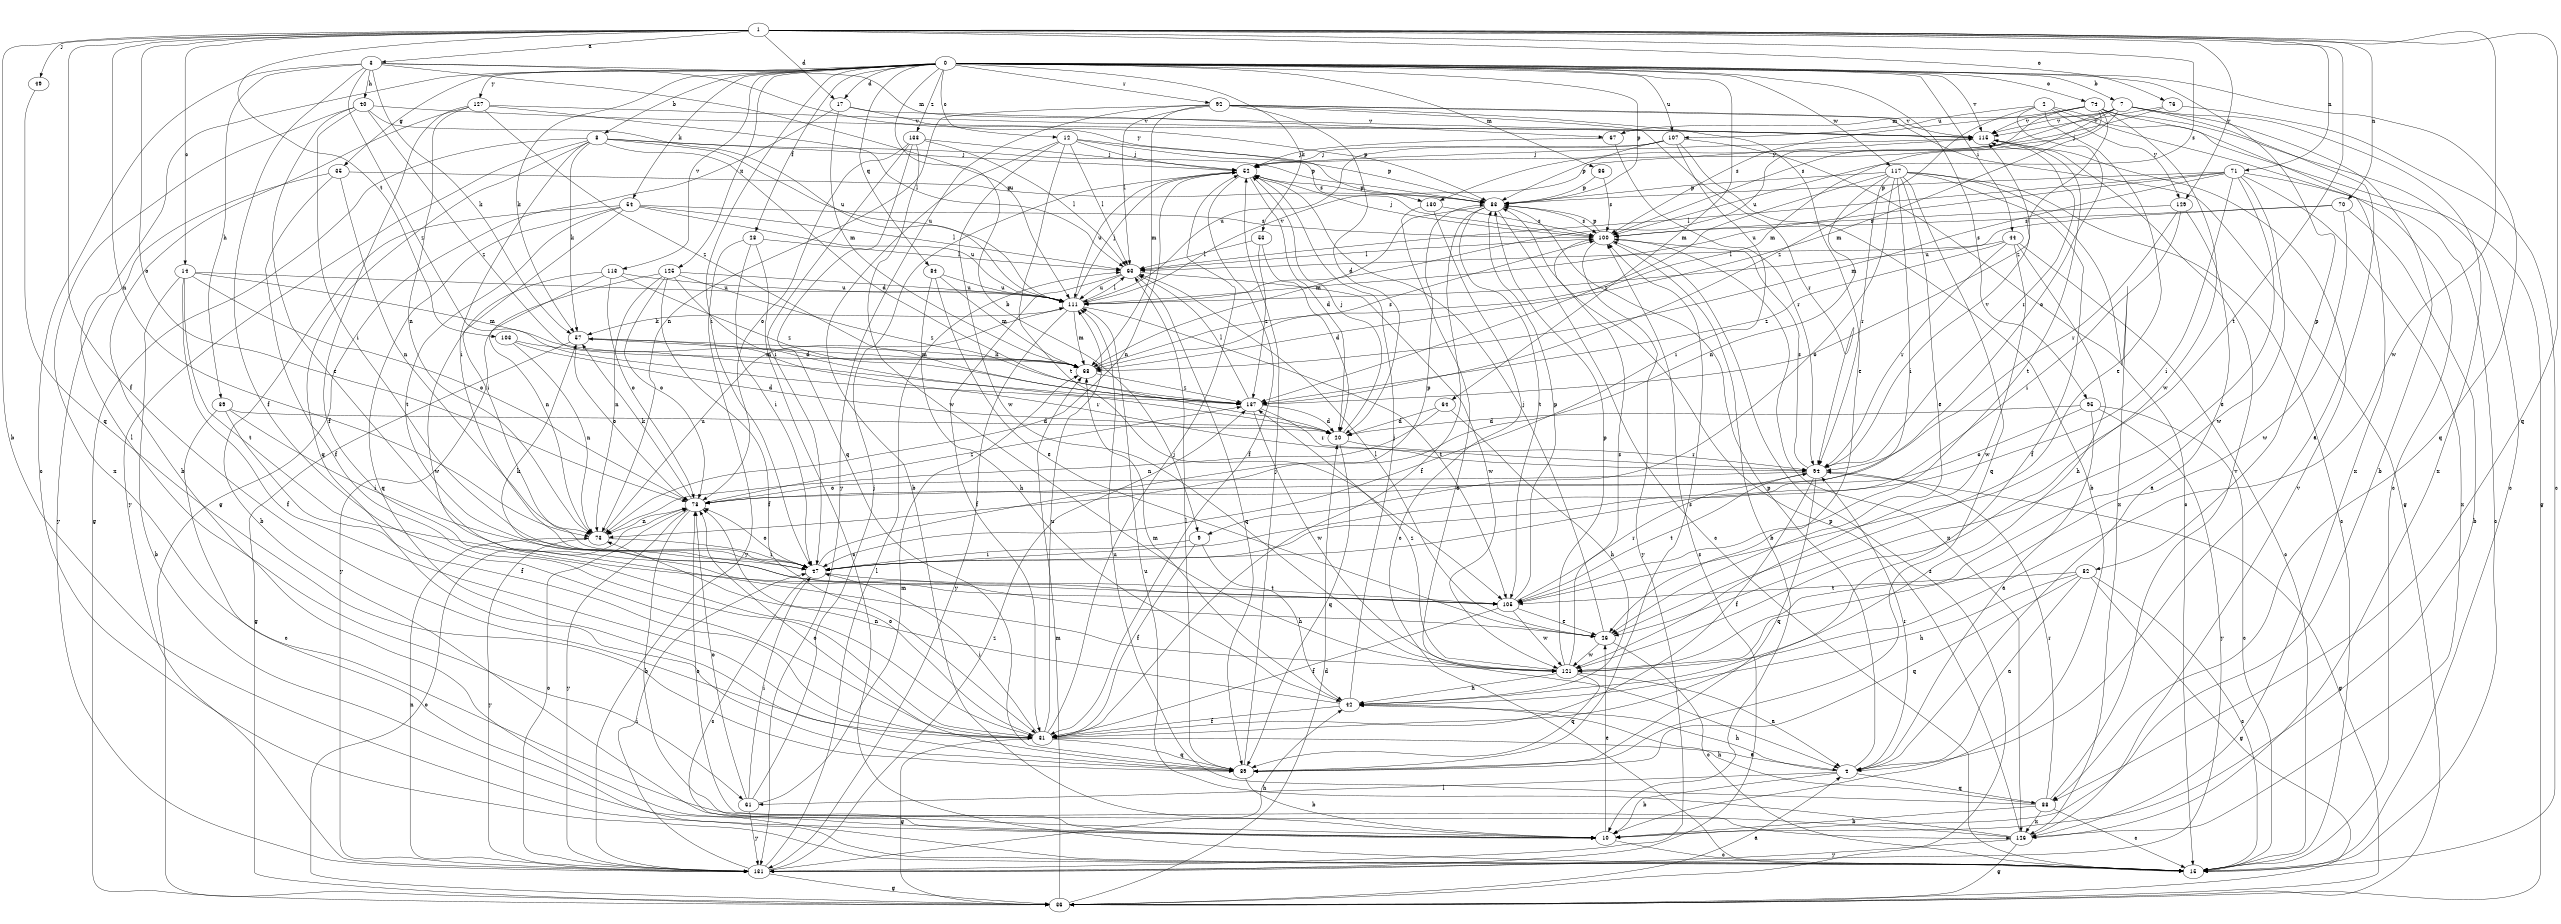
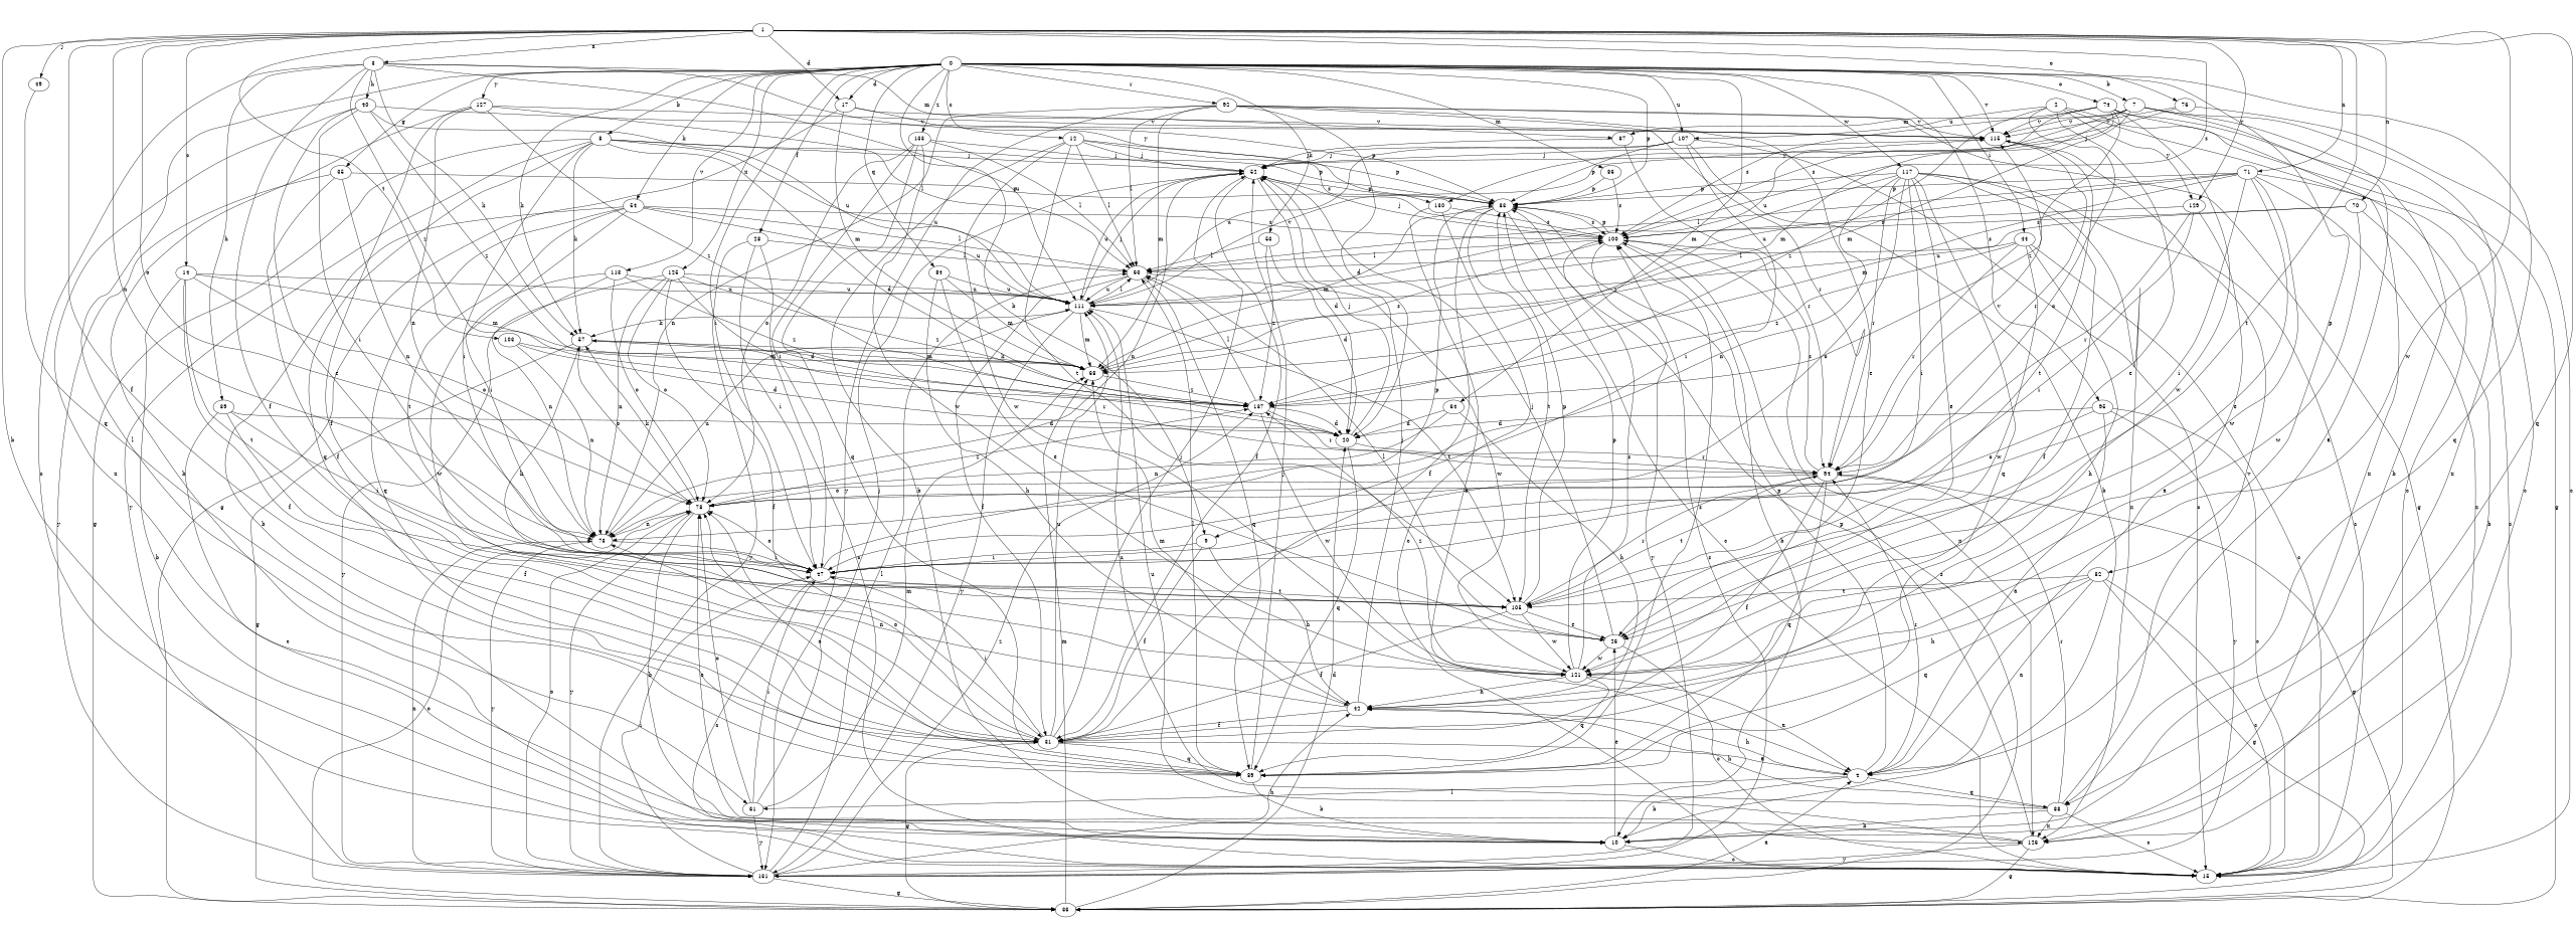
  strict digraph {
    0
    7
    8
    9
    12
    17
    28
    35
    44
    47
    53
    54
    57
    61
    64
    n16 [label=86]
    74
    82
    83
    84
    88
    92
    95
    107
    113
    115
    117
    125
    127
    133
    10
    100
    67
    130
    4
    68
    126
    36
    111
    20
    52
    89
    131
    31
    42
    105
    121
    63
    15
    73
    137
    94
    78
    26
    1
    3
    14
    49
    70
    71
    76
    103
    129
    39
    40
    2
    0 -> 7 [label=b]
    0 -> 8 [label=b]
    0 -> 9 [label=b]
    0 -> 12 [label=c]
    0 -> 17 [label=d]
    0 -> 28 [label=f]
    0 -> 35 [label=g]
    0 -> 44 [label=i]
    0 -> 47 [label=i]
    0 -> 53 [label=k]
    0 -> 54 [label=k]
    0 -> 57 [label=k]
    0 -> 61 [label=l]
    0 -> 64 [label=m]
    0 -> n16 [label=m]
    0 -> 74 [label=o]
    0 -> 82 [label=p]
    0 -> 83 [label=p]
    0 -> 84 [label=q]
    0 -> 88 [label=q]
    0 -> 92 [label=r]
    0 -> 95 [label=s]
    0 -> 107 [label=u]
    0 -> 113 [label=v]
    0 -> 115 [label=v]
    0 -> 117 [label=w]
    0 -> 125 [label=x]
    0 -> 127 [label=y]
    0 -> 133 [label=z]
    7 -> 115 [label=v]
    7 -> 10 [label=b]
    7 -> 100 [label=s]
    7 -> 67 [label=m]
    7 -> 130 [label=y]
    7 -> 4 [label=a]
    7 -> 68 [label=m]
    7 -> 126 [label=x]
    8 -> 47 [label=i]
    8 -> 57 [label=k]
    8 -> 83 [label=p]
    8 -> 36 [label=g]
    8 -> 111 [label=u]
    8 -> 20 [label=d]
    8 -> 52 [label=j]
    8 -> 89 [label=q]
    8 -> 131 [label=y]
    9 -> 47 [label=i]
    9 -> 31 [label=f]
    9 -> 42 [label=h]
    12 -> 83 [label=p]
    12 -> 10 [label=b]
    12 -> 100 [label=s]
    12 -> 52 [label=j]
    12 -> 105 [label=t]
    12 -> 121 [label=w]
    12 -> 63 [label=l]
    17 -> 83 [label=p]
    17 -> 115 [label=v]
    17 -> 68 [label=m]
    17 -> 36 [label=g]
    28 -> 47 [label=i]
    28 -> 131 [label=y]
    28 -> 63 [label=l]
    28 -> 15 [label=c]
    35 -> 83 [label=p]
    35 -> 131 [label=y]
    35 -> 31 [label=f]
    35 -> 73 [label=n]
    44 -> 42 [label=h]
    44 -> 121 [label=w]
    44 -> 63 [label=l]
    44 -> 15 [label=c]
    44 -> 137 [label=z]
    44 -> 94 [label=r]
    47 -> 83 [label=p]
    47 -> 105 [label=t]
    47 -> 15 [label=c]
    47 -> 78 [label=o]
    53 -> 20 [label=d]
    53 -> 63 [label=l]
    53 -> 137 [label=z]
    54 -> 47 [label=i]
    54 -> 10 [label=b]
    54 -> 100 [label=s]
    54 -> 111 [label=u]
    54 -> 89 [label=q]
    54 -> 105 [label=t]
    54 -> 63 [label=l]
    57 -> 68 [label=m]
    57 -> 36 [label=g]
    57 -> 94 [label=r]
    57 -> 78 [label=o]
    61 -> 47 [label=i]
    61 -> 68 [label=m]
    61 -> 52 [label=j]
    61 -> 131 [label=y]
    61 -> 78 [label=o]
    64 -> 20 [label=d]
    64 -> 42 [label=h]
    64 -> 73 [label=n]
    n16 -> 83 [label=p]
    n16 -> 100 [label=s]
    74 -> 115 [label=v]
    74 -> 100 [label=s]
    74 -> 68 [label=m]
    74 -> 126 [label=x]
    74 -> 111 [label=u]
    74 -> 121 [label=w]
    74 -> 15 [label=c]
    74 -> 137 [label=z]
    82 -> 4 [label=a]
    82 -> 36 [label=g]
    82 -> 89 [label=q]
    82 -> 42 [label=h]
    82 -> 105 [label=t]
    82 -> 15 [label=c]
    83 -> 100 [label=s]
    83 -> 68 [label=m]
    83 -> 31 [label=f]
    83 -> 105 [label=t]
    83 -> 15 [label=c]
    84 -> 68 [label=m]
    84 -> 111 [label=u]
    84 -> 42 [label=h]
    84 -> 26 [label=e]
    88 -> 115 [label=v]
    88 -> 10 [label=b]
    88 -> 126 [label=x]
    88 -> 111 [label=u]
    88 -> 42 [label=h]
    88 -> 15 [label=c]
    88 -> 94 [label=r]
    92 -> 115 [label=v]
    92 -> 68 [label=m]
    92 -> 36 [label=g]
    92 -> 20 [label=d]
    92 -> 131 [label=y]
    92 -> 63 [label=l]
    92 -> 73 [label=n]
    92 -> 94 [label=r]
    92 -> 26 [label=e]
    95 -> 4 [label=a]
    95 -> 20 [label=d]
    95 -> 131 [label=y]
    95 -> 15 [label=c]
    95 -> 78 [label=o]
    107 -> 47 [label=i]
    107 -> 83 [label=p]
    107 -> 10 [label=b]
    107 -> 111 [label=u]
    107 -> 52 [label=j]
    107 -> 15 [label=c]
    113 -> 111 [label=u]
    113 -> 121 [label=w]
    113 -> 73 [label=n]
    113 -> 137 [label=z]
    113 -> 78 [label=o]
    115 -> 52 [label=j]
    115 -> 105 [label=t]
    115 -> 94 [label=r]
    117 -> 9 [label=o]
    117 -> 47 [label=i]
    117 -> 83 [label=p]
    117 -> 126 [label=x]
    117 -> 89 [label=q]
    117 -> 31 [label=f]
    117 -> 15 [label=c]
    117 -> 73 [label=n]
    117 -> 137 [label=z]
    117 -> 94 [label=r]
    117 -> 26 [label=e]
    125 -> 111 [label=u]
    125 -> 20 [label=d]
    125 -> 131 [label=y]
    125 -> 31 [label=f]
    125 -> 73 [label=n]
    125 -> 137 [label=z]
    125 -> 78 [label=o]
    127 -> 115 [label=v]
    127 -> 10 [label=b]
    127 -> 31 [label=f]
    127 -> 63 [label=l]
    127 -> 73 [label=n]
    127 -> 137 [label=z]
    133 -> 47 [label=i]
    133 -> 52 [label=j]
    133 -> 89 [label=q]
    133 -> 121 [label=w]
    133 -> 63 [label=l]
    133 -> 78 [label=o]
    10 -> 15 [label=c]
    10 -> 26 [label=e]
    100 -> 83 [label=p]
    100 -> 10 [label=b]
    100 -> 126 [label=x]
    100 -> 52 [label=j]
    100 -> 131 [label=y]
    100 -> 63 [label=l]
    67 -> 52 [label=j]
    67 -> 94 [label=r]
    130 -> 100 [label=s]
    130 -> 4 [label=a]
    130 -> 15 [label=c]
    4 -> 61 [label=l]
    4 -> 83 [label=p]
    4 -> 88 [label=q]
    4 -> 10 [label=b]
    4 -> 42 [label=h]
    4 -> 94 [label=r]
    68 -> 57 [label=k]
    68 -> 100 [label=s]
    68 -> 137 [label=z]
    126 -> 83 [label=p]
-   126 -> 115 [label=v]
    126 -> 36 [label=g]
    126 -> 111 [label=u]
    126 -> 131 [label=y]
    126 -> 78 [label=o]
    36 -> 100 [label=s]
    36 -> 4 [label=a]
    36 -> 68 [label=m]
    36 -> 20 [label=d]
    36 -> 78 [label=o]
    111 -> 57 [label=k]
    111 -> 115 [label=v]
    111 -> 68 [label=m]
    111 -> 52 [label=j]
    111 -> 131 [label=y]
    111 -> 105 [label=t]
    111 -> 63 [label=l]
    20 -> 52 [label=j]
    20 -> 89 [label=q]
    20 -> 94 [label=r]
    52 -> 83 [label=p]
    52 -> 111 [label=u]
    52 -> 20 [label=d]
    52 -> 31 [label=f]
    52 -> 73 [label=n]
    89 -> 10 [label=b]
    89 -> 100 [label=s]
    89 -> 52 [label=j]
    89 -> 63 [label=l]
    89 -> 78 [label=o]
    131 -> 47 [label=i]
    131 -> 100 [label=s]
    131 -> 36 [label=g]
    131 -> 42 [label=h]
    131 -> 63 [label=l]
    131 -> 73 [label=n]
    131 -> 137 [label=z]
    131 -> 78 [label=o]
    31 -> 47 [label=i]
    31 -> 4 [label=a]
    31 -> 36 [label=g]
    31 -> 111 [label=u]
    31 -> 52 [label=j]
    31 -> 89 [label=q]
    31 -> 78 [label=o]
    42 -> 68 [label=m]
    42 -> 52 [label=j]
    42 -> 31 [label=f]
    42 -> 73 [label=n]
    105 -> 57 [label=k]
    105 -> 83 [label=p]
    105 -> 31 [label=f]
    105 -> 121 [label=w]
    105 -> 94 [label=r]
    105 -> 26 [label=e]
    121 -> 83 [label=p]
    121 -> 100 [label=s]
    121 -> 4 [label=a]
    121 -> 89 [label=q]
    121 -> 42 [label=h]
    121 -> 137 [label=z]
    63 -> 111 [label=u]
    63 -> 89 [label=q]
    63 -> 31 [label=f]
    63 -> 121 [label=w]
    73 -> 47 [label=i]
    73 -> 111 [label=u]
    73 -> 131 [label=y]
    137 -> 20 [label=d]
    137 -> 121 [label=w]
    137 -> 63 [label=l]
    137 -> 94 [label=r]
    94 -> 115 [label=v]
    94 -> 100 [label=s]
    94 -> 36 [label=g]
    94 -> 89 [label=q]
    94 -> 31 [label=f]
    94 -> 105 [label=t]
    94 -> 78 [label=o]
    78 -> 57 [label=k]
    78 -> 10 [label=b]
    78 -> 131 [label=y]
    78 -> 73 [label=n]
    78 -> 137 [label=z]
    26 -> 52 [label=j]
    26 -> 121 [label=w]
    26 -> 63 [label=l]
    26 -> 15 [label=c]
    1 -> 17 [label=d]
    1 -> 88 [label=q]
    1 -> 10 [label=b]
    1 -> 100 [label=s]
    1 -> 31 [label=f]
    1 -> 105 [label=t]
    1 -> 121 [label=w]
    1 -> 73 [label=n]
    1 -> 78 [label=o]
    1 -> 3 [label=a]
    1 -> 14 [label=c]
    1 -> 49 [label=j]
    1 -> 70 [label=n]
    1 -> 71 [label=n]
    1 -> 76 [label=o]
    1 -> 103 [label=t]
    1 -> 129 [label=y]
    3 -> 57 [label=k]
    3 -> 67 [label=m]
    3 -> 130 [label=y]
    3 -> 111 [label=u]
    3 -> 31 [label=f]
    3 -> 15 [label=c]
    3 -> 137 [label=z]
    3 -> 39 [label=h]
    3 -> 40 [label=h]
    14 -> 10 [label=b]
    14 -> 68 [label=m]
    14 -> 111 [label=u]
    14 -> 31 [label=f]
    14 -> 105 [label=t]
    14 -> 78 [label=o]
    49 -> 89 [label=q]
    70 -> 10 [label=b]
    70 -> 100 [label=s]
    70 -> 111 [label=u]
    70 -> 121 [label=w]
    71 -> 47 [label=i]
    71 -> 83 [label=p]
    71 -> 68 [label=m]
    71 -> 126 [label=x]
    71 -> 111 [label=u]
    71 -> 121 [label=w]
    71 -> 63 [label=l]
    71 -> 15 [label=c]
    71 -> 26 [label=e]
    76 -> 115 [label=v]
    76 -> 52 [label=j]
    76 -> 15 [label=c]
    103 -> 68 [label=m]
    103 -> 20 [label=d]
    103 -> 73 [label=n]
    129 -> 47 [label=i]
    129 -> 100 [label=s]
    129 -> 4 [label=a]
    129 -> 94 [label=r]
    39 -> 47 [label=i]
    39 -> 20 [label=d]
    39 -> 31 [label=f]
    39 -> 15 [label=c]
    40 -> 47 [label=i]
    40 -> 115 [label=v]
    40 -> 126 [label=x]
    40 -> 111 [label=u]
    40 -> 137 [label=z]
    40 -> 26 [label=e]
    2 -> 107 [label=u]
    2 -> 36 [label=g]
    2 -> 15 [label=c]
    2 -> 137 [label=z]
    2 -> 78 [label=o]
    2 -> 26 [label=e]
    2 -> 129 [label=y]
  }
